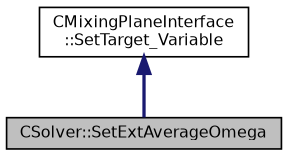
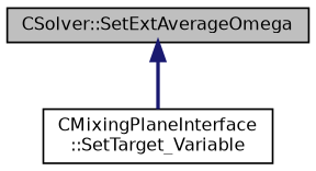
  digraph {
    rankdir=TB
    node [color=black fontname=Helvetica fontsize=10 shape=record style=filled]
    n1 [fillcolor=grey75 fontcolor=black height=0.2 label="CSolver::SetExtAverageOmega" width=0.4]
    n2 [fillcolor=white height=0.2 label="CMixingPlaneInterface\l::SetTarget_Variable" width=0.4]
-   n2 -> n1 [color=midnightblue dir=back fontname=Helvetica fontsize=10 labelfontname=Helvetica labelfontsize=10 style=bold]
+   n1 -> n2 [color=midnightblue dir=back fontname=Helvetica fontsize=10 labelfontname=Helvetica labelfontsize=10 style=bold]
  }
